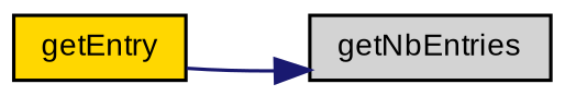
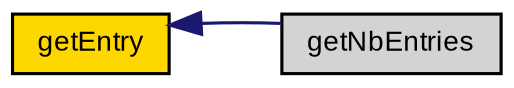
  digraph {
    rankdir=LR
    node [color=black fontname=Arial fontsize=9 shape=record style=filled]
    n1 [fillcolor=gold fontcolor=black height=0.2 label=getEntry width=0.4]
    n2 [height=0.2 label=getNbEntries width=0.4 fillcolor=lightgrey]
-   n1 -> n2 [color=midnightblue fontname=Arial fontsize=9 labelfontname=Arial labelfontsize=9 style=solid]
+   n2 -> n1 [color=midnightblue fontname=Arial fontsize=9 labelfontname=Arial labelfontsize=9 style=solid]
  }
